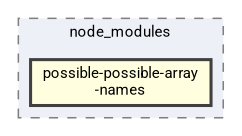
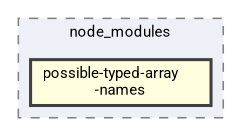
  digraph {
    compound=true
    rankdir=LR
    fontname=Roboto
-   n1 [color=grey25 fillcolor=lightyellow fontname=Roboto fontsize=10 height=0.2 label="possible-possible-array\l-names" shape=box style="filled,bold" width=0.4]
+   n1 [color=grey25 fillcolor=lightyellow fontname=Roboto fontsize=10 height=0.2 label="possible-typed-array\l-names" shape=box style="filled,bold" width=0.4]
    subgraph cluster_1 {
      bgcolor="#edf0f7"
      fontsize=10
      label=node_modules
      pencolor=grey50
      style="filled,dashed"
      n1
    }
  }
